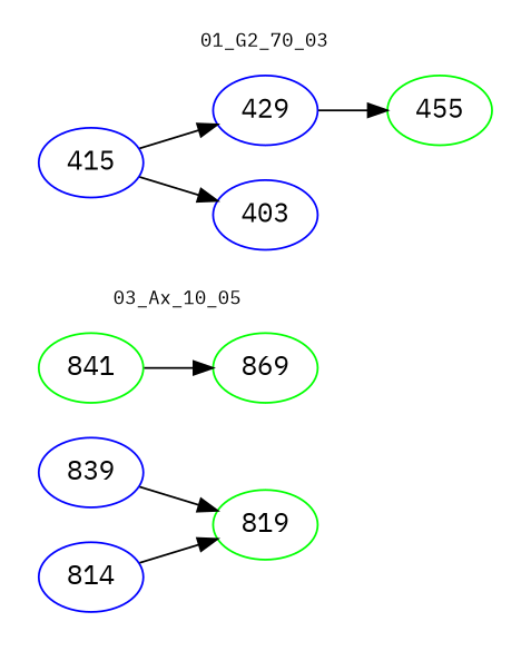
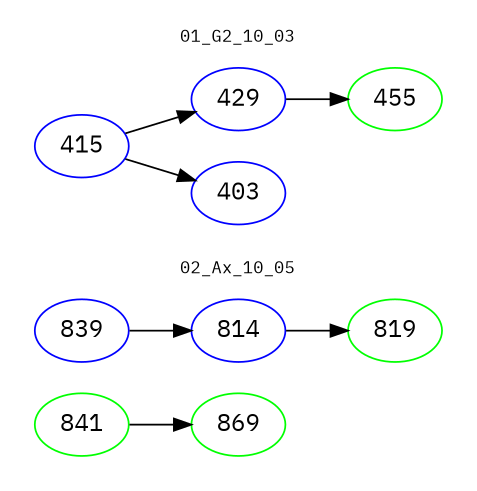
  digraph {
    fontname="IBM Plex Mono"
    rankdir=LR
    node [color=blue fontname="IBM Plex Mono"]
    edge [color=black fontname="IBM Plex Mono"]
    n1 [label=839]
    n2 [color=green label=841]
    n3 [label=814]
    n4 [color=green label=869]
    n5 [color=green label=819]
    n6 [label=415]
    n7 [label=403]
    n8 [label=429]
    n9 [color=green label=455]
    subgraph cluster_1 {
      color=white
      fontsize=10
-     label="03_Ax_10_05"
+     label="02_Ax_10_05"
      n1
      n2
      n3
      n4
      n5
    }
    subgraph cluster_2 {
      color=white
      fontsize=10
-     label="01_G2_70_03"
+     label="01_G2_10_03"
      n6
      n7
      n8
      n9
    }
-   n1 -> n5
+   n1 -> n3
    n2 -> n4
    n3 -> n5
    n6 -> n7
    n6 -> n8
    n8 -> n9
  }
